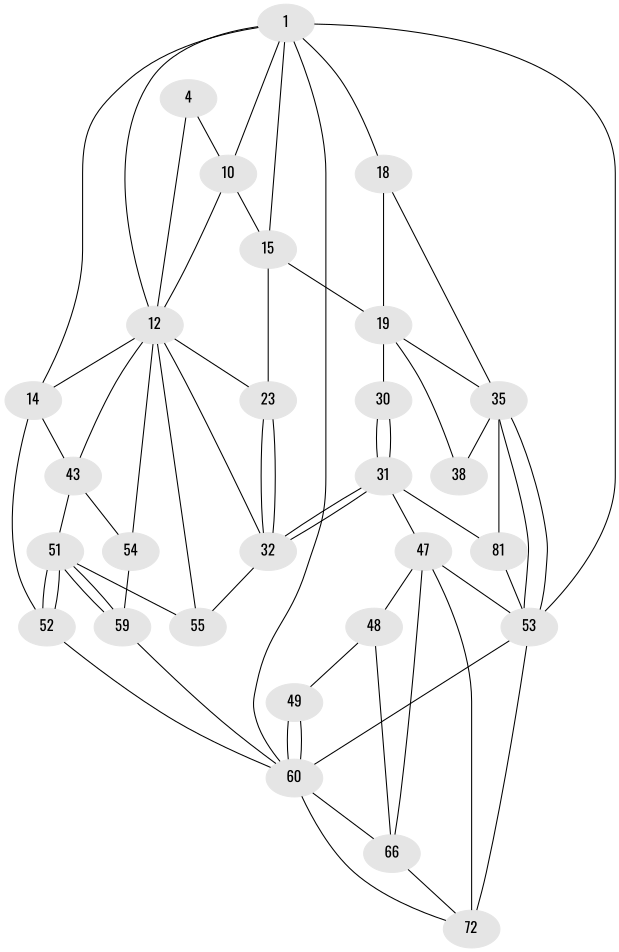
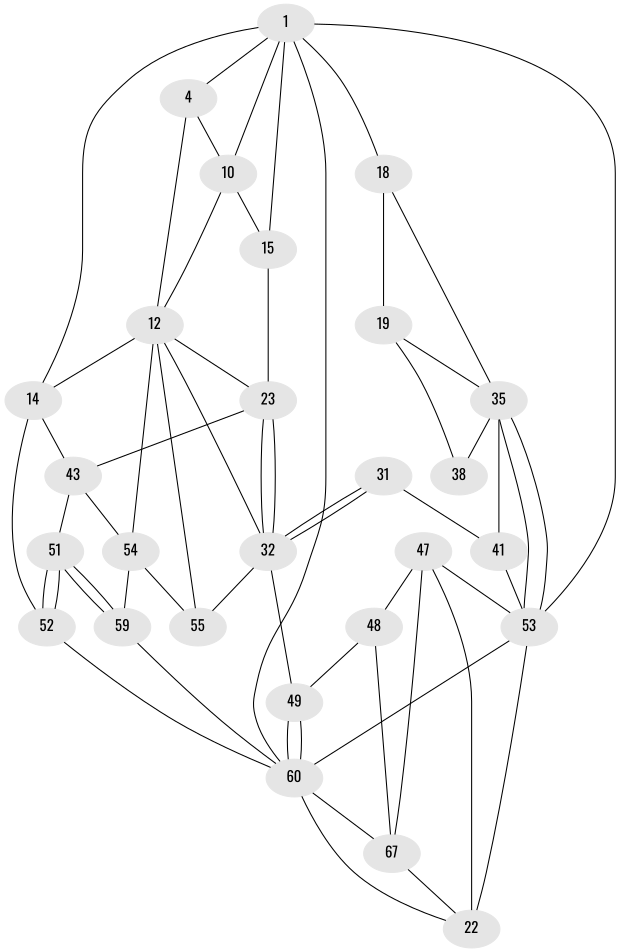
  graph {
    fontname=Oswald
    node [color=gray90 fontname=Oswald style=filled]
    edge [fontname=Oswald]
    1 [super="+2+7"]
    4 [super="+5"]
    10 [super="+11"]
    15 [super="+21"]
    n5 [label=14 super="+17+27"]
    18 [super="+22"]
    n7 [label=53 super="+58+62"]
    60 [super="+68+61"]
    12 [super="+13+25"]
    23 [super="+24"]
    19 [super="+20+33"]
    43 [super="+50"]
    52
    35 [super="+36"]
-   72 [super="+73"]
-   66 [super="+67+71"]
+   72 [super="+73" label=22]
+   66 [super="+67+71" label=67]
    32 [super="+39"]
    54 [super="+56"]
    55
    49
    51
    59
-   30
    38
-   41 [label=81]
+   41
    31 [super="+42"]
    47 [super="+63"]
    48
-   1 -- 12
+   1 -- 4
    1 -- 10
    1 -- 15
    1 -- n5
    1 -- 18 [weight=2]
    1 -- n7
    1 -- 60
    4 -- 10
    4 -- 12
    10 -- 15
    10 -- 12
    15 -- 23
-   15 -- 19
    n5 -- 43
    n5 -- 52
    18 -- 19
    18 -- 35
    n7 -- 60
    n7 -- 72
    60 -- 72
    60 -- 66 [weight=2]
    12 -- n5 [weight=2]
    12 -- 23
-   12 -- 43
+   23 -- 43
    12 -- 32
    12 -- 54
    12 -- 55
    23 -- 32 [weight=2]
    23 -- 32
    19 -- 35
-   19 -- 30 [weight=2]
    19 -- 38
    43 -- 54
    43 -- 51
    52 -- 60
    35 -- n7
    35 -- n7
    35 -- 38 [weight=2]
    35 -- 41
    66 -- 72
    32 -- 55
-   51 -- 55
+   32 -- 49
+   54 -- 55
    54 -- 59
    49 -- 60
    49 -- 60
    51 -- 52
    51 -- 52
    51 -- 59
    51 -- 59
    59 -- 60
-   30 -- 31
-   30 -- 31
    41 -- n7
    31 -- 32
    31 -- 32
    31 -- 41
-   31 -- 47
    47 -- n7
    47 -- 72 [weight=2]
    47 -- 66
    47 -- 48
    48 -- 66
    48 -- 49
  }
